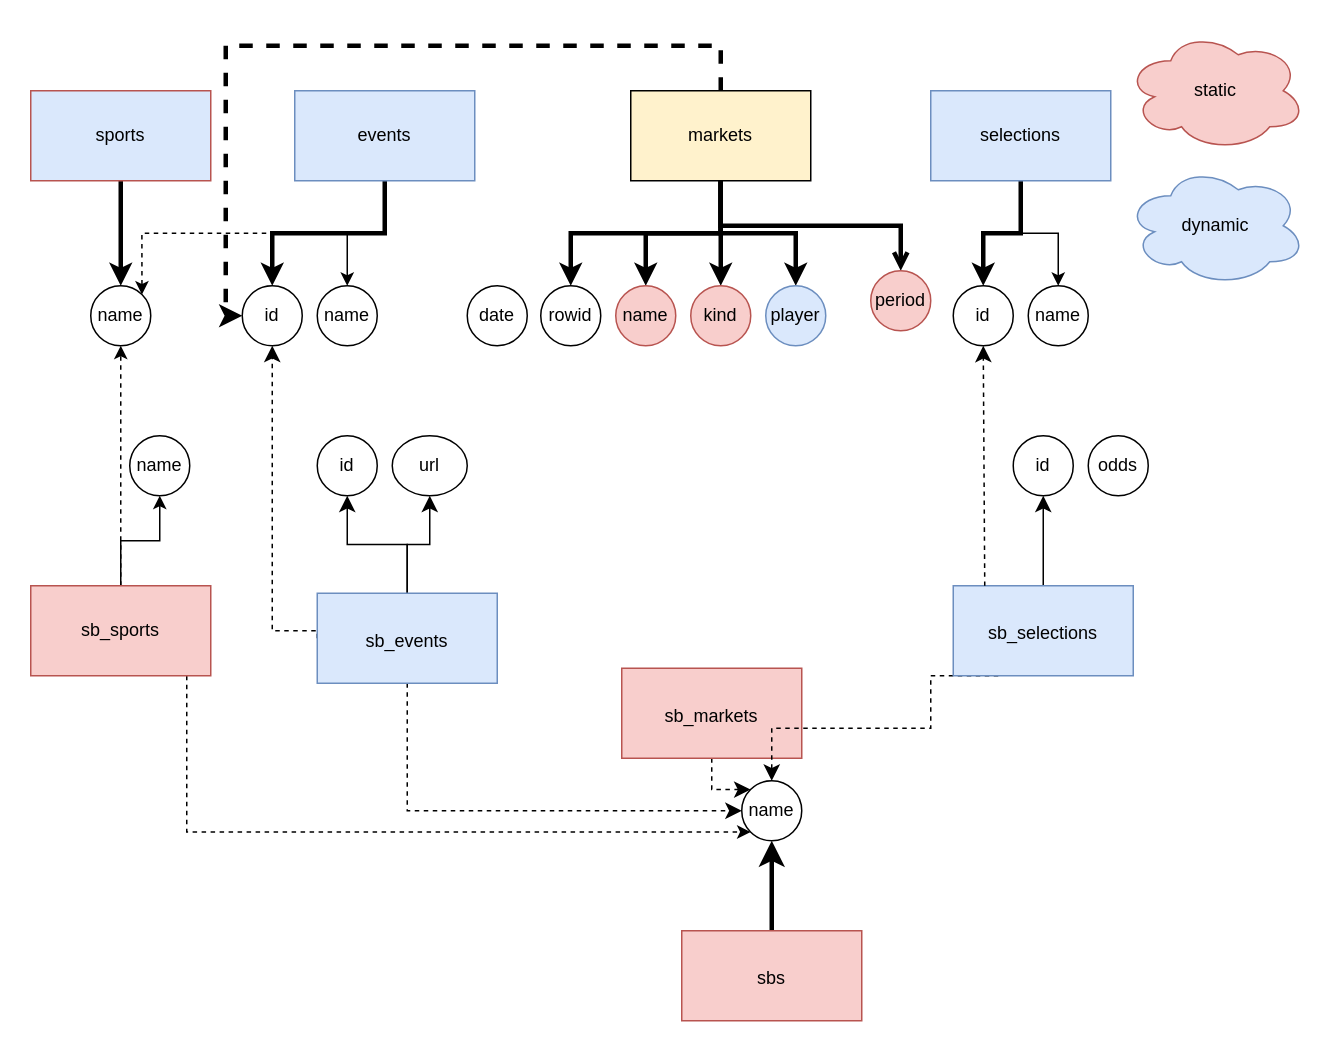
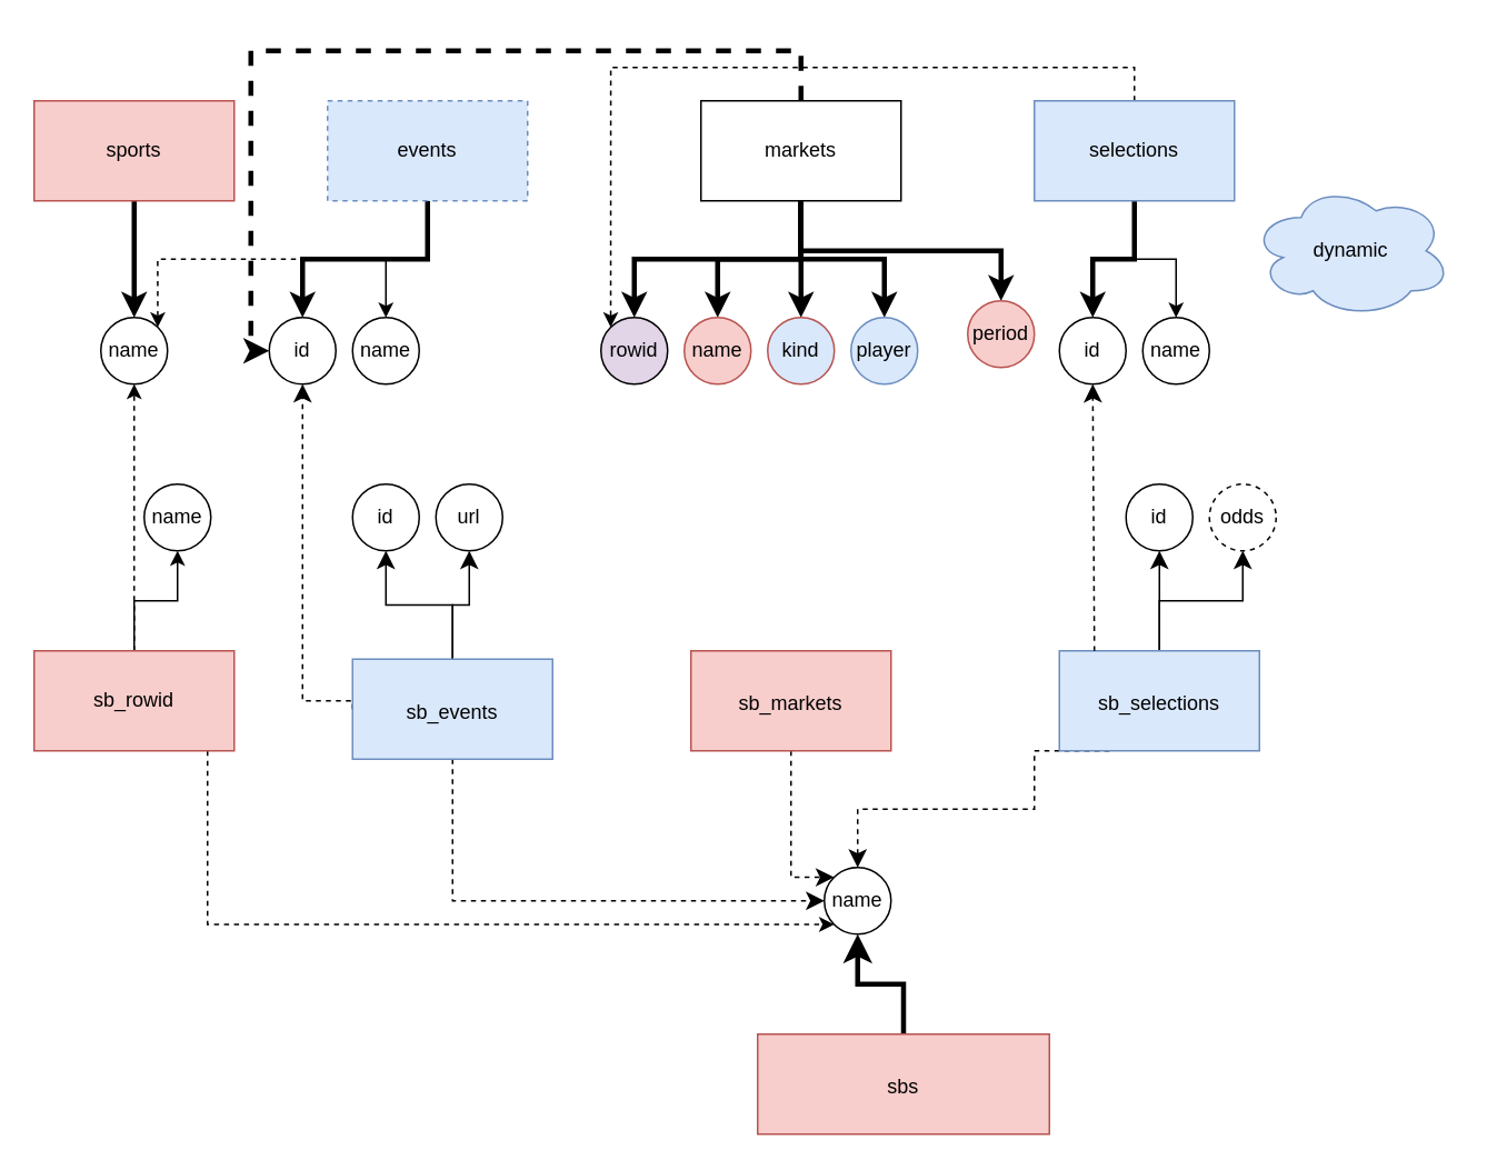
  <mxCell id="0" />
  <mxCell id="1" parent="0" />
  <mxCell id="2" style="edgeStyle=orthogonalEdgeStyle;rounded=0;orthogonalLoop=1;jettySize=auto;html=1;exitX=0.5;exitY=1;exitDx=0;exitDy=0;entryX=0.5;entryY=0;entryDx=0;entryDy=0;" parent="1" source="5" target="7" edge="1"><mxGeometry relative="1" as="geometry" /></mxCell>
  <mxCell id="3" style="edgeStyle=orthogonalEdgeStyle;rounded=0;orthogonalLoop=1;jettySize=auto;html=1;exitX=0.5;exitY=1;exitDx=0;exitDy=0;entryX=0.5;entryY=0;entryDx=0;entryDy=0;strokeWidth=3;" parent="1" source="5" target="6" edge="1"><mxGeometry relative="1" as="geometry" /></mxCell>
  <mxCell id="4" style="edgeStyle=orthogonalEdgeStyle;rounded=0;orthogonalLoop=1;jettySize=auto;html=1;exitX=0.5;exitY=1;exitDx=0;exitDy=0;entryX=1;entryY=0;entryDx=0;entryDy=0;dashed=1;" parent="1" source="5" target="45" edge="1"><mxGeometry relative="1" as="geometry" /></mxCell>
- <mxCell id="5" value="&lt;div&gt;events&lt;/div&gt;" style="rounded=0;whiteSpace=wrap;html=1;fillColor=#dae8fc;strokeColor=#6c8ebf;" parent="1" vertex="1"><mxGeometry x="196" y="60" width="120" height="60" as="geometry" /></mxCell>
+ <mxCell id="5" value="&lt;div&gt;events&lt;/div&gt;" style="rounded=0;whiteSpace=wrap;html=1;fillColor=#dae8fc;strokeColor=#6c8ebf;dashed=1;" parent="1" vertex="1"><mxGeometry x="196" y="60" width="120" height="60" as="geometry" /></mxCell>
  <mxCell id="6" value="&lt;div&gt;id&lt;/div&gt;" style="ellipse;whiteSpace=wrap;html=1;aspect=fixed;rounded=0;" parent="1" vertex="1"><mxGeometry x="161" y="190" width="40" height="40" as="geometry" /></mxCell>
  <mxCell id="7" value="name" style="ellipse;whiteSpace=wrap;html=1;aspect=fixed;rounded=0;" parent="1" vertex="1"><mxGeometry x="211" y="190" width="40" height="40" as="geometry" /></mxCell>
- <mxCell id="8" value="&lt;div&gt;date&lt;/div&gt;" style="ellipse;whiteSpace=wrap;html=1;aspect=fixed;rounded=0;" parent="1" vertex="1"><mxGeometry x="311" y="190" width="40" height="40" as="geometry" /></mxCell>
  <mxCell id="9" style="edgeStyle=orthogonalEdgeStyle;rounded=0;orthogonalLoop=1;jettySize=auto;html=1;entryX=0;entryY=0.5;entryDx=0;entryDy=0;strokeWidth=3;dashed=1;" edge="1" parent="1" source="15" target="6"><mxGeometry relative="1" as="geometry"><mxPoint x="160" y="210" as="targetPoint" /><Array as="points"><mxPoint x="480" y="30" /><mxPoint x="150" y="30" /><mxPoint x="150" y="210" /></Array></mxGeometry></mxCell>
  <mxCell id="10" style="edgeStyle=orthogonalEdgeStyle;rounded=0;orthogonalLoop=1;jettySize=auto;html=1;exitX=0.5;exitY=1;exitDx=0;exitDy=0;entryX=0.5;entryY=0;entryDx=0;entryDy=0;strokeWidth=3;" edge="1" parent="1" source="15" target="51"><mxGeometry relative="1" as="geometry" /></mxCell>
  <mxCell id="11" style="edgeStyle=orthogonalEdgeStyle;rounded=0;orthogonalLoop=1;jettySize=auto;html=1;exitX=0.5;exitY=1;exitDx=0;exitDy=0;strokeWidth=3;" edge="1" parent="1" source="15" target="52"><mxGeometry relative="1" as="geometry" /></mxCell>
  <mxCell id="12" style="edgeStyle=orthogonalEdgeStyle;rounded=0;orthogonalLoop=1;jettySize=auto;html=1;exitX=0.5;exitY=1;exitDx=0;exitDy=0;entryX=0.5;entryY=0;entryDx=0;entryDy=0;strokeWidth=3;" edge="1" parent="1" source="15" target="53"><mxGeometry relative="1" as="geometry" /></mxCell>
  <mxCell id="13" style="edgeStyle=orthogonalEdgeStyle;rounded=0;orthogonalLoop=1;jettySize=auto;html=1;exitX=0.5;exitY=1;exitDx=0;exitDy=0;strokeWidth=3;" edge="1" parent="1" source="15" target="54"><mxGeometry relative="1" as="geometry" /></mxCell>
- <mxCell id="14" style="edgeStyle=orthogonalEdgeStyle;rounded=0;orthogonalLoop=1;jettySize=auto;html=1;exitX=0.5;exitY=1;exitDx=0;exitDy=0;entryX=0.5;entryY=0;entryDx=0;entryDy=0;strokeWidth=3;endArrow=open;" edge="1" parent="1" source="15" target="55"><mxGeometry relative="1" as="geometry" /></mxCell>
- <mxCell id="15" value="&lt;div&gt;markets&lt;/div&gt;" style="rounded=0;whiteSpace=wrap;html=1;fillColor=#fff2cc;" parent="1" vertex="1"><mxGeometry x="420" y="60" width="120" height="60" as="geometry" /></mxCell>
+ <mxCell id="14" style="edgeStyle=orthogonalEdgeStyle;rounded=0;orthogonalLoop=1;jettySize=auto;html=1;exitX=0.5;exitY=1;exitDx=0;exitDy=0;entryX=0.5;entryY=0;entryDx=0;entryDy=0;strokeWidth=3;" edge="1" parent="1" source="15" target="55"><mxGeometry relative="1" as="geometry" /></mxCell>
+ <mxCell id="15" value="&lt;div&gt;markets&lt;/div&gt;" style="rounded=0;whiteSpace=wrap;html=1;" parent="1" vertex="1"><mxGeometry x="420" y="60" width="120" height="60" as="geometry" /></mxCell>
  <mxCell id="16" style="edgeStyle=orthogonalEdgeStyle;rounded=0;orthogonalLoop=1;jettySize=auto;html=1;exitX=0.5;exitY=1;exitDx=0;exitDy=0;strokeWidth=3;" parent="1" source="19" target="20" edge="1"><mxGeometry relative="1" as="geometry" /></mxCell>
  <mxCell id="17" style="edgeStyle=orthogonalEdgeStyle;rounded=0;orthogonalLoop=1;jettySize=auto;html=1;exitX=0.5;exitY=1;exitDx=0;exitDy=0;" parent="1" source="19" target="21" edge="1"><mxGeometry relative="1" as="geometry" /></mxCell>
+ <mxCell id="18" style="edgeStyle=orthogonalEdgeStyle;rounded=0;orthogonalLoop=1;jettySize=auto;html=1;exitX=0.5;exitY=0;exitDx=0;exitDy=0;entryX=0;entryY=0;entryDx=0;entryDy=0;dashed=1;" edge="1" parent="1" source="19" target="51"><mxGeometry relative="1" as="geometry"><Array as="points"><mxPoint x="680" y="40" /><mxPoint x="366" y="40" /></Array></mxGeometry></mxCell>
  <mxCell id="19" value="&lt;div&gt;selections&lt;/div&gt;" style="rounded=0;whiteSpace=wrap;html=1;fillColor=#dae8fc;strokeColor=#6c8ebf;" parent="1" vertex="1"><mxGeometry x="620" y="60" width="120" height="60" as="geometry" /></mxCell>
  <mxCell id="20" value="id" style="ellipse;whiteSpace=wrap;html=1;aspect=fixed;rounded=0;" parent="1" vertex="1"><mxGeometry x="635" y="190" width="40" height="40" as="geometry" /></mxCell>
  <mxCell id="21" value="name" style="ellipse;whiteSpace=wrap;html=1;aspect=fixed;rounded=0;" parent="1" vertex="1"><mxGeometry x="685" y="190" width="40" height="40" as="geometry" /></mxCell>
+ <mxCell id="22" style="edgeStyle=orthogonalEdgeStyle;rounded=0;orthogonalLoop=1;jettySize=auto;html=1;entryX=0.5;entryY=1;entryDx=0;entryDy=0;fontSize=12;startSize=8;endSize=8;exitX=0.5;exitY=0;exitDx=0;exitDy=0;" parent="1" source="37" target="40" edge="1"><mxGeometry relative="1" as="geometry"><mxPoint x="745" y="390" as="sourcePoint" /></mxGeometry></mxCell>
  <mxCell id="23" style="edgeStyle=orthogonalEdgeStyle;rounded=0;orthogonalLoop=1;jettySize=auto;html=1;exitX=0;exitY=0.5;exitDx=0;exitDy=0;entryX=0.5;entryY=1;entryDx=0;entryDy=0;fontSize=12;startSize=8;endSize=8;dashed=1;" parent="1" source="27" target="6" edge="1"><mxGeometry relative="1" as="geometry"><Array as="points"><mxPoint x="181" y="420" /></Array></mxGeometry></mxCell>
  <mxCell id="24" style="edgeStyle=orthogonalEdgeStyle;rounded=0;orthogonalLoop=1;jettySize=auto;html=1;entryX=0.5;entryY=1;entryDx=0;entryDy=0;fontSize=12;startSize=8;endSize=8;exitX=0.5;exitY=0;exitDx=0;exitDy=0;strokeWidth=1;" parent="1" source="27" target="28" edge="1"><mxGeometry relative="1" as="geometry"><mxPoint x="280" y="360" as="sourcePoint" /></mxGeometry></mxCell>
  <mxCell id="25" style="edgeStyle=orthogonalEdgeStyle;rounded=0;orthogonalLoop=1;jettySize=auto;html=1;exitX=0.5;exitY=0;exitDx=0;exitDy=0;entryX=0.5;entryY=1;entryDx=0;entryDy=0;fontSize=12;startSize=8;endSize=8;" parent="1" source="27" target="29" edge="1"><mxGeometry relative="1" as="geometry" /></mxCell>
  <mxCell id="26" style="edgeStyle=orthogonalEdgeStyle;rounded=0;orthogonalLoop=1;jettySize=auto;html=1;entryX=0;entryY=0.5;entryDx=0;entryDy=0;fontSize=12;startSize=8;endSize=8;dashed=1;exitX=0.5;exitY=1;exitDx=0;exitDy=0;" parent="1" source="27" target="32" edge="1"><mxGeometry relative="1" as="geometry" /></mxCell>
  <mxCell id="27" value="&lt;div&gt;&lt;font style=&quot;font-size: 12px;&quot;&gt;sb_events&lt;/font&gt;&lt;/div&gt;" style="rounded=0;whiteSpace=wrap;html=1;fontSize=16;fillColor=#dae8fc;strokeColor=#6c8ebf;" parent="1" vertex="1"><mxGeometry x="211" y="395" width="120" height="60" as="geometry" /></mxCell>
  <mxCell id="28" value="id" style="ellipse;whiteSpace=wrap;html=1;aspect=fixed;rounded=0;" parent="1" vertex="1"><mxGeometry x="211" y="290" width="40" height="40" as="geometry" /></mxCell>
- <mxCell id="29" value="&lt;div&gt;url&lt;/div&gt;" style="ellipse;whiteSpace=wrap;html=1;aspect=fixed;rounded=0;" parent="1" vertex="1"><mxGeometry x="261" y="290" width="50" height="40" as="geometry" /></mxCell>
+ <mxCell id="29" value="&lt;div&gt;url&lt;/div&gt;" style="ellipse;whiteSpace=wrap;html=1;aspect=fixed;rounded=0;" parent="1" vertex="1"><mxGeometry x="261" y="290" width="40" height="40" as="geometry" /></mxCell>
  <mxCell id="30" style="edgeStyle=orthogonalEdgeStyle;rounded=0;orthogonalLoop=1;jettySize=auto;html=1;exitX=0.5;exitY=0;exitDx=0;exitDy=0;entryX=0.5;entryY=1;entryDx=0;entryDy=0;fontSize=12;startSize=8;endSize=8;strokeWidth=3;" parent="1" source="31" target="32" edge="1"><mxGeometry relative="1" as="geometry" /></mxCell>
- <mxCell id="31" value="&lt;font style=&quot;font-size: 12px;&quot;&gt;sbs&lt;/font&gt;" style="rounded=0;whiteSpace=wrap;html=1;fontSize=16;fillColor=#f8cecc;strokeColor=#b85450;" parent="1" vertex="1"><mxGeometry x="454" y="620" width="120" height="60" as="geometry" /></mxCell>
+ <mxCell id="31" value="&lt;font style=&quot;font-size: 12px;&quot;&gt;sbs&lt;/font&gt;" style="rounded=0;whiteSpace=wrap;html=1;fontSize=16;fillColor=#f8cecc;strokeColor=#b85450;" parent="1" vertex="1"><mxGeometry x="454" y="620" width="175" height="60" as="geometry" /></mxCell>
  <mxCell id="32" value="name" style="ellipse;whiteSpace=wrap;html=1;aspect=fixed;rounded=0;" parent="1" vertex="1"><mxGeometry x="494" y="520" width="40" height="40" as="geometry" /></mxCell>
  <mxCell id="33" style="edgeStyle=orthogonalEdgeStyle;rounded=0;orthogonalLoop=1;jettySize=auto;html=1;exitX=0.5;exitY=1;exitDx=0;exitDy=0;entryX=0;entryY=0;entryDx=0;entryDy=0;fontSize=12;startSize=8;endSize=8;dashed=1;" parent="1" source="34" target="32" edge="1"><mxGeometry relative="1" as="geometry"><Array as="points"><mxPoint x="474" y="526" /></Array></mxGeometry></mxCell>
- <mxCell id="34" value="&lt;font style=&quot;font-size: 12px;&quot;&gt;sb_markets&lt;/font&gt;" style="rounded=0;whiteSpace=wrap;html=1;fontSize=16;fillColor=#f8cecc;strokeColor=#b85450;" parent="1" vertex="1"><mxGeometry x="414" y="445" width="120" height="60" as="geometry" /></mxCell>
+ <mxCell id="34" value="&lt;font style=&quot;font-size: 12px;&quot;&gt;sb_markets&lt;/font&gt;" style="rounded=0;whiteSpace=wrap;html=1;fontSize=16;fillColor=#f8cecc;strokeColor=#b85450;" parent="1" vertex="1"><mxGeometry x="414" y="390" width="120" height="60" as="geometry" /></mxCell>
  <mxCell id="35" style="edgeStyle=orthogonalEdgeStyle;rounded=0;orthogonalLoop=1;jettySize=auto;html=1;entryX=0.5;entryY=1;entryDx=0;entryDy=0;fontSize=12;startSize=8;endSize=8;strokeWidth=1;" parent="1" source="37" target="38" edge="1"><mxGeometry relative="1" as="geometry" /></mxCell>
  <mxCell id="36" style="edgeStyle=orthogonalEdgeStyle;rounded=0;orthogonalLoop=1;jettySize=auto;html=1;exitX=0.25;exitY=1;exitDx=0;exitDy=0;entryX=0.5;entryY=0;entryDx=0;entryDy=0;fontSize=12;startSize=8;endSize=8;dashed=1;" parent="1" source="37" target="32" edge="1"><mxGeometry relative="1" as="geometry"><Array as="points"><mxPoint x="620" y="485" /><mxPoint x="514" y="485" /></Array></mxGeometry></mxCell>
  <mxCell id="37" value="&lt;font style=&quot;font-size: 12px;&quot;&gt;sb_selections&lt;/font&gt;" style="rounded=0;whiteSpace=wrap;html=1;fontSize=16;fillColor=#dae8fc;strokeColor=#6c8ebf;" parent="1" vertex="1"><mxGeometry x="635" y="390" width="120" height="60" as="geometry" /></mxCell>
  <mxCell id="38" value="id" style="ellipse;whiteSpace=wrap;html=1;aspect=fixed;rounded=0;" parent="1" vertex="1"><mxGeometry x="675" y="290" width="40" height="40" as="geometry" /></mxCell>
  <mxCell id="39" style="edgeStyle=none;curved=1;rounded=0;orthogonalLoop=1;jettySize=auto;html=1;exitX=0.175;exitY=0;exitDx=0;exitDy=0;entryX=0.5;entryY=1;entryDx=0;entryDy=0;fontSize=12;startSize=8;endSize=8;exitPerimeter=0;strokeColor=default;dashed=1;" parent="1" source="37" target="20" edge="1"><mxGeometry relative="1" as="geometry" /></mxCell>
- <mxCell id="40" value="odds" style="ellipse;whiteSpace=wrap;html=1;aspect=fixed;rounded=0;" parent="1" vertex="1"><mxGeometry x="725" y="290" width="40" height="40" as="geometry" /></mxCell>
- <mxCell id="41" value="static" style="ellipse;shape=cloud;whiteSpace=wrap;html=1;fillColor=#f8cecc;strokeColor=#b85450;" parent="1" vertex="1"><mxGeometry x="750" y="20" width="120" height="80" as="geometry" /></mxCell>
+ <mxCell id="40" value="odds" style="ellipse;whiteSpace=wrap;html=1;aspect=fixed;rounded=0;dashed=1;" parent="1" vertex="1"><mxGeometry x="725" y="290" width="40" height="40" as="geometry" /></mxCell>
  <mxCell id="42" value="dynamic" style="ellipse;shape=cloud;whiteSpace=wrap;html=1;fillColor=#dae8fc;strokeColor=#6c8ebf;" parent="1" vertex="1"><mxGeometry x="750" y="110" width="120" height="80" as="geometry" /></mxCell>
  <mxCell id="43" style="edgeStyle=orthogonalEdgeStyle;rounded=0;orthogonalLoop=1;jettySize=auto;html=1;exitX=0.5;exitY=1;exitDx=0;exitDy=0;entryX=0.5;entryY=0;entryDx=0;entryDy=0;strokeWidth=3;" parent="1" source="44" target="45" edge="1"><mxGeometry relative="1" as="geometry" /></mxCell>
- <mxCell id="44" value="sports" style="rounded=0;whiteSpace=wrap;html=1;fillColor=#dae8fc;strokeColor=#b85450;" parent="1" vertex="1"><mxGeometry y="60" width="120" height="60" as="geometry" x="20" /></mxCell>
+ <mxCell id="44" value="sports" style="rounded=0;whiteSpace=wrap;html=1;fillColor=#f8cecc;strokeColor=#b85450;" parent="1" vertex="1"><mxGeometry y="60" width="120" height="60" as="geometry" x="20" /></mxCell>
  <mxCell id="45" value="name" style="ellipse;whiteSpace=wrap;html=1;aspect=fixed;rounded=0;" parent="1" vertex="1"><mxGeometry x="60" y="190" width="40" height="40" as="geometry" /></mxCell>
  <mxCell id="46" style="edgeStyle=orthogonalEdgeStyle;rounded=0;orthogonalLoop=1;jettySize=auto;html=1;entryX=0;entryY=1;entryDx=0;entryDy=0;dashed=1;" parent="1" source="49" target="32" edge="1"><mxGeometry relative="1" as="geometry"><Array as="points"><mxPoint x="124" y="554" /></Array></mxGeometry></mxCell>
  <mxCell id="47" style="edgeStyle=orthogonalEdgeStyle;rounded=0;orthogonalLoop=1;jettySize=auto;html=1;dashed=1;" parent="1" source="49" target="45" edge="1"><mxGeometry relative="1" as="geometry" /></mxCell>
  <mxCell id="48" style="edgeStyle=orthogonalEdgeStyle;rounded=0;orthogonalLoop=1;jettySize=auto;html=1;exitX=0.5;exitY=0;exitDx=0;exitDy=0;entryX=0.5;entryY=1;entryDx=0;entryDy=0;" parent="1" source="49" target="50" edge="1"><mxGeometry relative="1" as="geometry" /></mxCell>
- <mxCell id="49" value="sb_sports" style="rounded=0;whiteSpace=wrap;html=1;fillColor=#f8cecc;strokeColor=#b85450;" parent="1" vertex="1"><mxGeometry y="390" width="120" height="60" as="geometry" x="20" /></mxCell>
+ <mxCell id="49" value="sb_rowid" style="rounded=0;whiteSpace=wrap;html=1;fillColor=#f8cecc;strokeColor=#b85450;" parent="1" vertex="1"><mxGeometry y="390" width="120" height="60" as="geometry" x="20" /></mxCell>
  <mxCell id="50" value="name" style="ellipse;whiteSpace=wrap;html=1;aspect=fixed;rounded=0;" parent="1" vertex="1"><mxGeometry x="86" y="290" width="40" height="40" as="geometry" /></mxCell>
- <mxCell id="51" value="rowid" style="ellipse;whiteSpace=wrap;html=1;aspect=fixed;rounded=0;" vertex="1" parent="1"><mxGeometry x="360" y="190" width="40" height="40" as="geometry" /></mxCell>
+ <mxCell id="51" value="rowid" style="ellipse;whiteSpace=wrap;html=1;aspect=fixed;rounded=0;fillColor=#e1d5e7;" vertex="1" parent="1"><mxGeometry x="360" y="190" width="40" height="40" as="geometry" /></mxCell>
  <mxCell id="52" value="name" style="ellipse;whiteSpace=wrap;html=1;aspect=fixed;rounded=0;fillColor=#f8cecc;strokeColor=#b85450;" vertex="1" parent="1"><mxGeometry x="410" y="190" width="40" height="40" as="geometry" /></mxCell>
- <mxCell id="53" value="kind" style="ellipse;whiteSpace=wrap;html=1;aspect=fixed;rounded=0;fillColor=#f8cecc;strokeColor=#b85450;" vertex="1" parent="1"><mxGeometry x="460" y="190" width="40" height="40" as="geometry" /></mxCell>
+ <mxCell id="53" value="kind" style="ellipse;whiteSpace=wrap;html=1;aspect=fixed;rounded=0;fillColor=#dae8fc;strokeColor=#b85450;" vertex="1" parent="1"><mxGeometry x="460" y="190" width="40" height="40" as="geometry" /></mxCell>
  <mxCell id="54" value="player" style="ellipse;whiteSpace=wrap;html=1;aspect=fixed;rounded=0;fillColor=#dae8fc;strokeColor=#6c8ebf;" vertex="1" parent="1"><mxGeometry x="510" y="190" width="40" height="40" as="geometry" /></mxCell>
  <mxCell id="55" value="period" style="ellipse;whiteSpace=wrap;html=1;aspect=fixed;rounded=0;fillColor=#f8cecc;strokeColor=#b85450;" vertex="1" parent="1"><mxGeometry x="580" y="180" width="40" height="40" as="geometry" /></mxCell>
